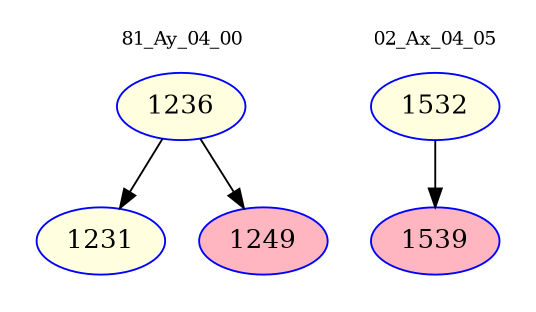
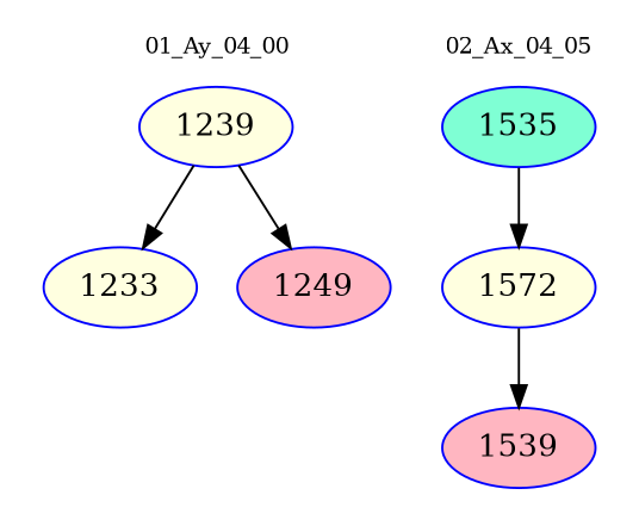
  digraph {
    node [color=blue fillcolor=lightyellow style=filled]
    edge [color=black]
-   n1 [label=1236]
-   n2 [label=1231]
+   n1 [label=1239]
+   n2 [label=1233]
    n3 [fillcolor=lightpink label=1249]
-   n5 [label=1532]
+   n4 [fillcolor=aquamarine label=1535]
+   n5 [label=1572]
    n6 [fillcolor=lightpink label=1539]
    subgraph cluster_1 {
      color=white
      fontsize=10
-     label="81_Ay_04_00"
+     label="01_Ay_04_00"
      n1
      n2
      n3
    }
    subgraph cluster_2 {
      color=white
      fontsize=10
      label="02_Ax_04_05"
+     n4
      n5
      n6
    }
    n1 -> n2
    n1 -> n3
+   n4 -> n5
    n5 -> n6
  }
